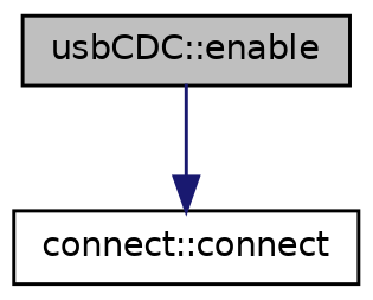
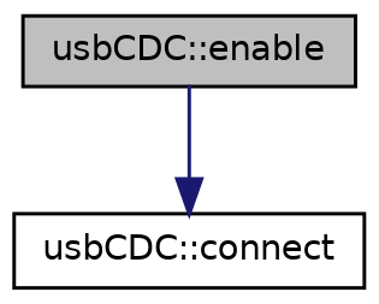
  digraph {
    rankdir=TB
    node [color=black fontname=Helvetica fontsize=10 shape=record style=filled]
    n1 [fillcolor=grey75 fontcolor=black height=0.2 label="usbCDC::enable" width=0.4]
-   n2 [fillcolor=white height=0.2 label="connect::connect" width=0.4]
+   n2 [fillcolor=white height=0.2 label="usbCDC::connect" width=0.4]
    n1 -> n2 [color=midnightblue fontname=Helvetica fontsize=10 labelfontname=Helvetica labelfontsize=10 style=solid]
  }
